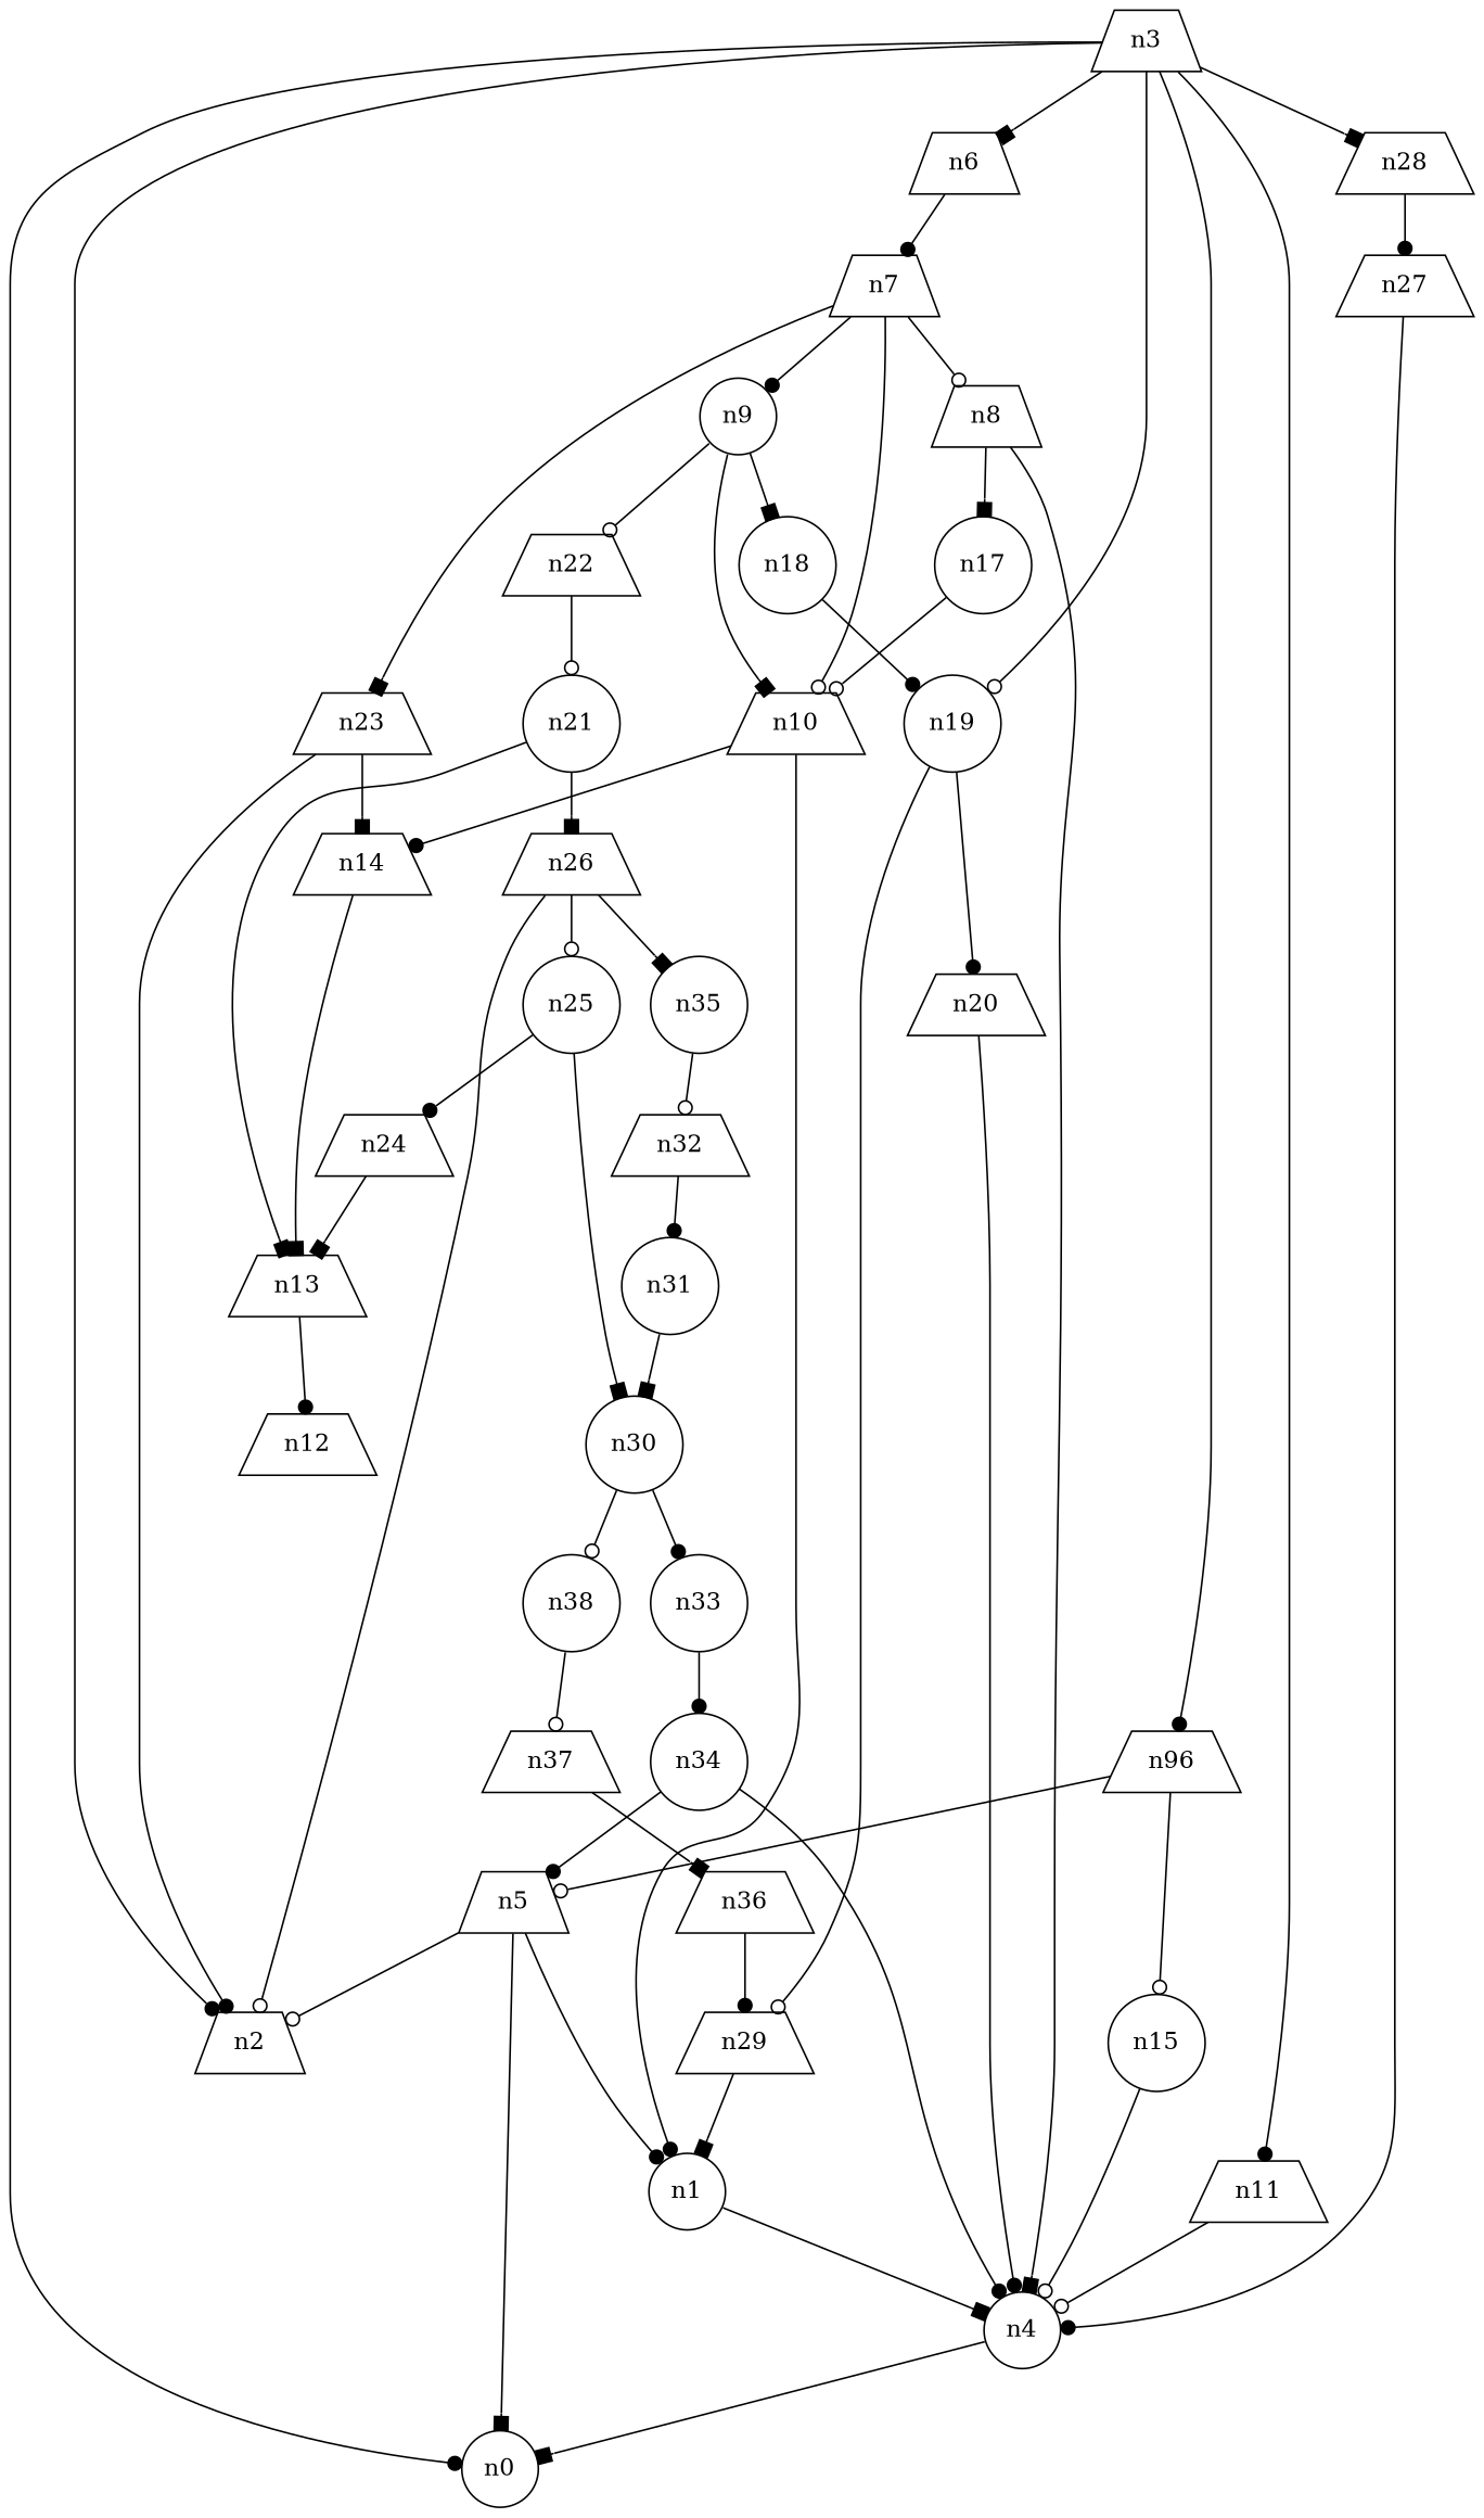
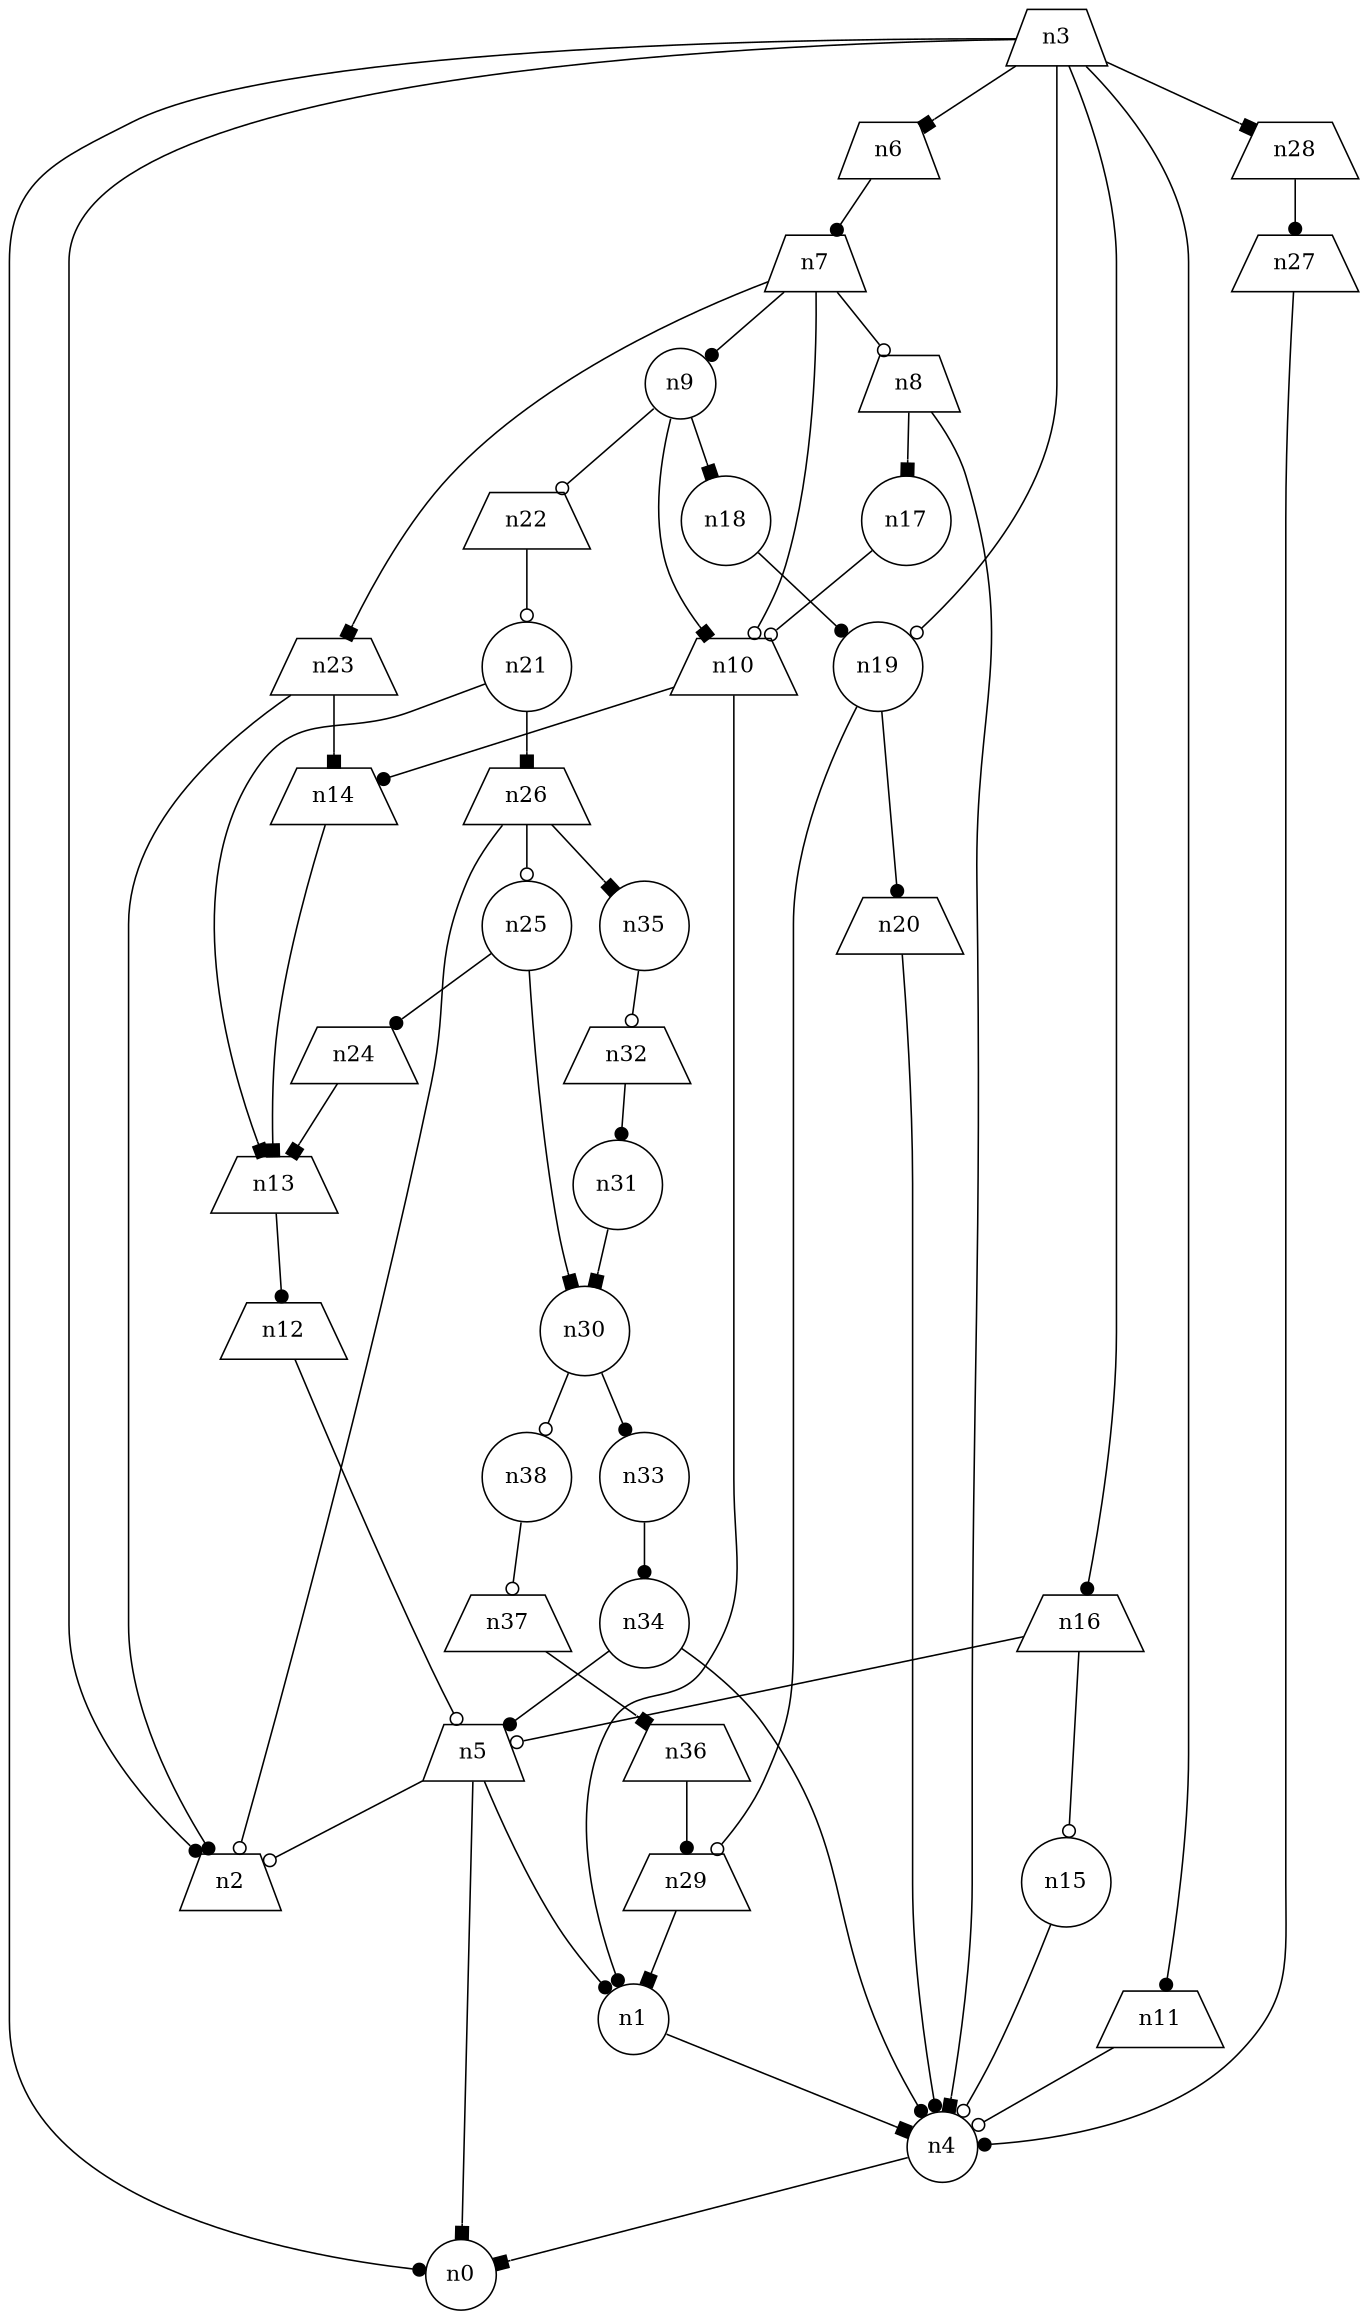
  digraph {
    fontname="DejaVu Serif"
    node [fontname="DejaVu Serif" shape=trapezium]
    edge [arrowhead=dot fontname="DejaVu Serif"]
    n1 [shape=circle]
    n4 [shape=circle]
    n0 [shape=circle]
    n3
    n2
    n6
    n11
-   n16 [label=n96]
+   n16
    n28
    n19 [shape=circle]
    n7
    n5
    n15 [shape=circle]
    n27
    n8
    n9 [shape=circle]
    n10
    n23
    n17 [shape=circle]
    n18 [shape=circle]
    n22
    n14
    n21 [shape=circle]
    n13
    n20
    n29
    n26
    n12
    n25 [shape=circle]
    n35 [shape=circle]
    n24
    n30 [shape=circle]
    n32
    n33 [shape=circle]
    n38 [shape=circle]
    n34 [shape=circle]
    n37
    n31 [shape=circle]
    n36
    n1 -> n4 [arrowhead=box]
    n4 -> n0 [arrowhead=box]
    n3 -> n0
    n3 -> n2
    n3 -> n6 [arrowhead=box]
    n3 -> n11
    n3 -> n16
    n3 -> n28 [arrowhead=box]
    n3 -> n19 [arrowhead=odot]
    n6 -> n7
    n11 -> n4 [arrowhead=odot]
    n16 -> n5 [arrowhead=odot]
    n16 -> n15 [arrowhead=odot]
    n28 -> n27
    n19 -> n20
    n19 -> n29 [arrowhead=odot]
    n7 -> n8 [arrowhead=odot]
    n7 -> n9
    n7 -> n10 [arrowhead=odot]
    n7 -> n23 [arrowhead=box]
    n5 -> n1
    n5 -> n0 [arrowhead=box]
    n5 -> n2 [arrowhead=odot]
    n15 -> n4 [arrowhead=odot]
    n27 -> n4
    n8 -> n4 [arrowhead=box]
    n8 -> n17 [arrowhead=box]
    n9 -> n10 [arrowhead=box]
    n9 -> n18 [arrowhead=box]
    n9 -> n22 [arrowhead=odot]
    n10 -> n1
    n10 -> n14
    n23 -> n2
    n23 -> n14 [arrowhead=box]
    n17 -> n10 [arrowhead=odot]
    n18 -> n19
    n22 -> n21 [arrowhead=odot]
    n14 -> n13 [arrowhead=box]
    n21 -> n13 [arrowhead=box]
    n21 -> n26 [arrowhead=box]
    n13 -> n12
    n20 -> n4
    n29 -> n1 [arrowhead=box]
    n26 -> n2 [arrowhead=odot]
    n26 -> n25 [arrowhead=odot]
    n26 -> n35 [arrowhead=box]
+   n12 -> n5 [arrowhead=odot]
    n25 -> n24
    n25 -> n30 [arrowhead=box]
    n35 -> n32 [arrowhead=odot]
    n24 -> n13 [arrowhead=box]
    n30 -> n33
    n30 -> n38 [arrowhead=odot]
    n32 -> n31
    n33 -> n34
    n38 -> n37 [arrowhead=odot]
    n34 -> n4
    n34 -> n5
    n37 -> n36 [arrowhead=box]
    n31 -> n30 [arrowhead=box]
    n36 -> n29
  }
